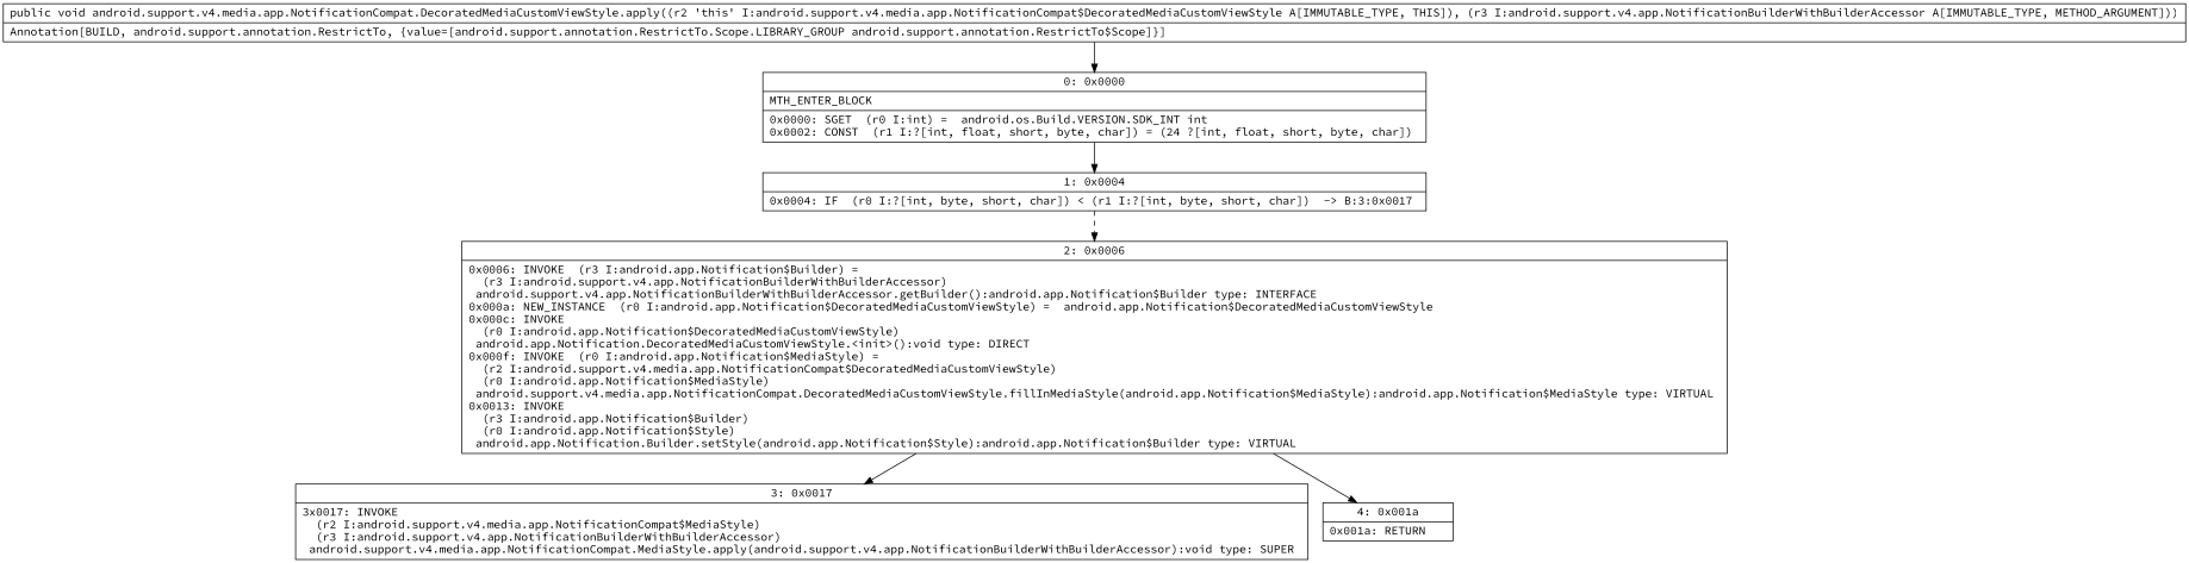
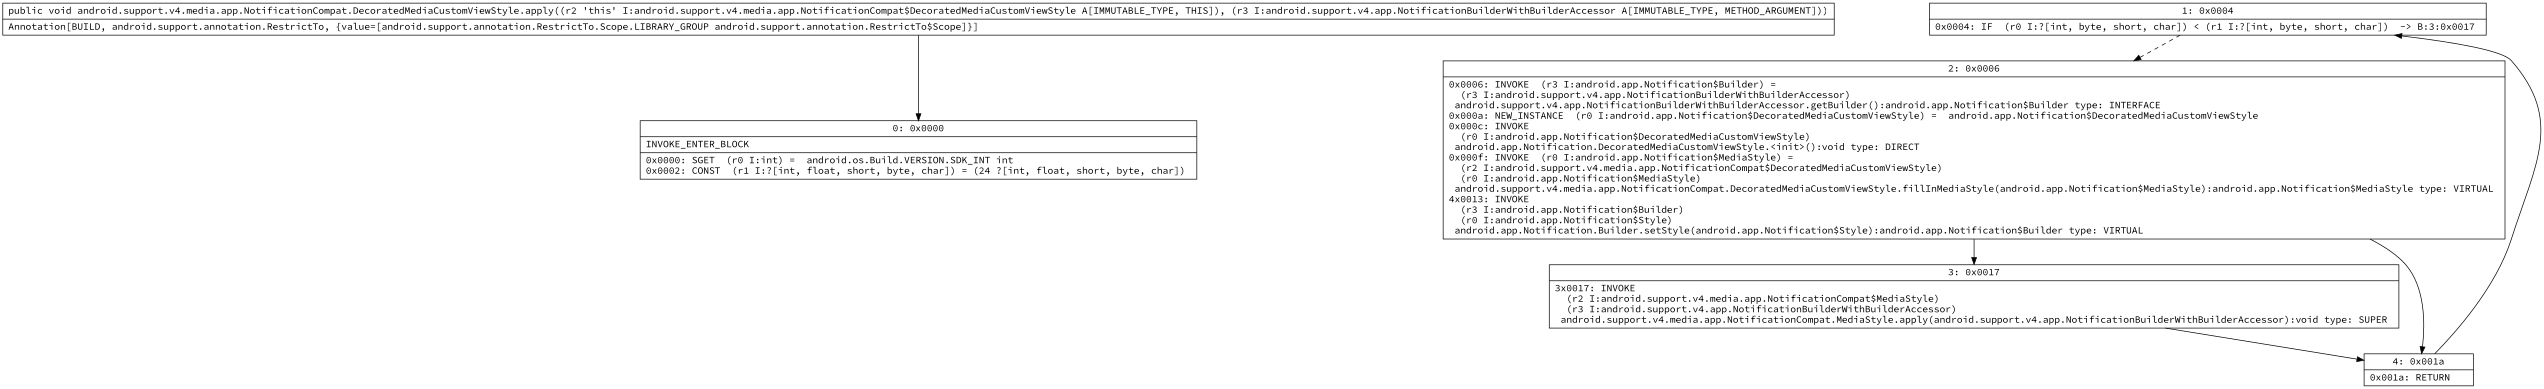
  digraph {
    fontname="Source Code Pro"
    node [fontname="Source Code Pro" shape=record]
    edge [fontname="Source Code Pro"]
-   n1 [label="{0\:\ 0x0000|MTH_ENTER_BLOCK\l|0x0000: SGET  (r0 I:int) =  android.os.Build.VERSION.SDK_INT int \l0x0002: CONST  (r1 I:?[int, float, short, byte, char]) = (24 ?[int, float, short, byte, char]) \l}"]
+   n1 [label="{0\:\ 0x0000|INVOKE_ENTER_BLOCK\l|0x0000: SGET  (r0 I:int) =  android.os.Build.VERSION.SDK_INT int \l0x0002: CONST  (r1 I:?[int, float, short, byte, char]) = (24 ?[int, float, short, byte, char]) \l}"]
    n2 [label="{1\:\ 0x0004|0x0004: IF  (r0 I:?[int, byte, short, char]) \< (r1 I:?[int, byte, short, char])  \-\> B:3:0x0017 \l}"]
-   n3 [label="{2\:\ 0x0006|0x0006: INVOKE  (r3 I:android.app.Notification$Builder) = \l  (r3 I:android.support.v4.app.NotificationBuilderWithBuilderAccessor)\l android.support.v4.app.NotificationBuilderWithBuilderAccessor.getBuilder():android.app.Notification$Builder type: INTERFACE \l0x000a: NEW_INSTANCE  (r0 I:android.app.Notification$DecoratedMediaCustomViewStyle) =  android.app.Notification$DecoratedMediaCustomViewStyle \l0x000c: INVOKE  \l  (r0 I:android.app.Notification$DecoratedMediaCustomViewStyle)\l android.app.Notification.DecoratedMediaCustomViewStyle.\<init\>():void type: DIRECT \l0x000f: INVOKE  (r0 I:android.app.Notification$MediaStyle) = \l  (r2 I:android.support.v4.media.app.NotificationCompat$DecoratedMediaCustomViewStyle)\l  (r0 I:android.app.Notification$MediaStyle)\l android.support.v4.media.app.NotificationCompat.DecoratedMediaCustomViewStyle.fillInMediaStyle(android.app.Notification$MediaStyle):android.app.Notification$MediaStyle type: VIRTUAL \l0x0013: INVOKE  \l  (r3 I:android.app.Notification$Builder)\l  (r0 I:android.app.Notification$Style)\l android.app.Notification.Builder.setStyle(android.app.Notification$Style):android.app.Notification$Builder type: VIRTUAL \l}"]
+   n3 [label="{2\:\ 0x0006|0x0006: INVOKE  (r3 I:android.app.Notification$Builder) = \l  (r3 I:android.support.v4.app.NotificationBuilderWithBuilderAccessor)\l android.support.v4.app.NotificationBuilderWithBuilderAccessor.getBuilder():android.app.Notification$Builder type: INTERFACE \l0x000a: NEW_INSTANCE  (r0 I:android.app.Notification$DecoratedMediaCustomViewStyle) =  android.app.Notification$DecoratedMediaCustomViewStyle \l0x000c: INVOKE  \l  (r0 I:android.app.Notification$DecoratedMediaCustomViewStyle)\l android.app.Notification.DecoratedMediaCustomViewStyle.\<init\>():void type: DIRECT \l0x000f: INVOKE  (r0 I:android.app.Notification$MediaStyle) = \l  (r2 I:android.support.v4.media.app.NotificationCompat$DecoratedMediaCustomViewStyle)\l  (r0 I:android.app.Notification$MediaStyle)\l android.support.v4.media.app.NotificationCompat.DecoratedMediaCustomViewStyle.fillInMediaStyle(android.app.Notification$MediaStyle):android.app.Notification$MediaStyle type: VIRTUAL \l4x0013: INVOKE  \l  (r3 I:android.app.Notification$Builder)\l  (r0 I:android.app.Notification$Style)\l android.app.Notification.Builder.setStyle(android.app.Notification$Style):android.app.Notification$Builder type: VIRTUAL \l}"]
    n4 [label="{3\:\ 0x0017|3x0017: INVOKE  \l  (r2 I:android.support.v4.media.app.NotificationCompat$MediaStyle)\l  (r3 I:android.support.v4.app.NotificationBuilderWithBuilderAccessor)\l android.support.v4.media.app.NotificationCompat.MediaStyle.apply(android.support.v4.app.NotificationBuilderWithBuilderAccessor):void type: SUPER \l}"]
    n5 [label="{4\:\ 0x001a|0x001a: RETURN   \l}"]
    n6 [label="{public void android.support.v4.media.app.NotificationCompat.DecoratedMediaCustomViewStyle.apply((r2 'this' I:android.support.v4.media.app.NotificationCompat$DecoratedMediaCustomViewStyle A[IMMUTABLE_TYPE, THIS]), (r3 I:android.support.v4.app.NotificationBuilderWithBuilderAccessor A[IMMUTABLE_TYPE, METHOD_ARGUMENT]))  | Annotation[BUILD, android.support.annotation.RestrictTo, \{value=[android.support.annotation.RestrictTo.Scope.LIBRARY_GROUP android.support.annotation.RestrictTo$Scope]\}]\l}"]
-   n1 -> n2
+   n5 -> n2
    n2 -> n3 [style=dashed]
    n3 -> n4
    n3 -> n5
+   n4 -> n5
    n6 -> n1
  }
